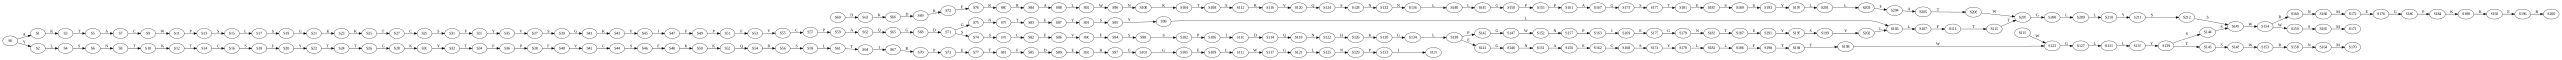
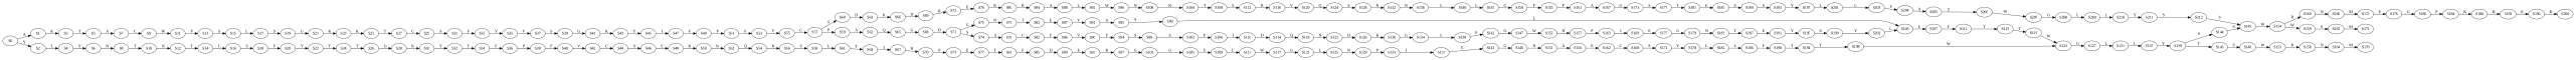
  strict digraph {
    fontname="Liberation Serif"
    rankdir=LR
    node [fontname="Liberation Serif"]
    edge [fontname="Liberation Serif"]
    S0
    S1
    S2
    S3
    S4
    S5
    S6
    S7
    S8
    S9
    S10
    S11
    S12
    S13
    S14
    S15
    S16
    S17
    S18
    S19
    S20
    S21
    S22
    S23
    S24
    S25
    S26
    S27
    S28
    S29
    S30
    S31
    S32
    S33
    S34
    S35
    S36
    S37
    S38
    S39
    S40
    S41
    S42
    S43
    S44
    S45
    S46
    S47
    S48
    S49
    S50
    S51
    S52
    S53
    S54
    S55
    S56
    S57
    S58
    S59
    S60
    S61
    S62
    S63
    S64
    S65
    S66
    S67
    S68
    S69
    S70
    S71
    S72
    S73
    S74
    S75
    S76
    S77
    S78
    S79
    S80
    S81
    S82
    S83
    S84
    S85
    S86
    S87
    S88
    S89
    S90
    S91
    S92
    S93
    S94
    S95
    S96
    S97
    S98
    S99
    S100
    S101
    S102
    S103
    S104
    S105
    S106
    S107
    S108
    S109
    S110
    S111
    S112
    S113
    S114
    S115
    S116
    S117
    S118
    S119
    S120
    S121
    S122
    S123
    S124
    S125
    S126
    S127
    S128
    S129
    S130
    S131
    S132
    S133
    S134
    S135
    S136
    S137
    S138
    S139
    S140
    S141
    S142
    S143
    S144
    S145
    S146
    S147
    S148
    S149
    S150
    S151
    S152
    S153
    S154
    S155
    S156
    S157
    S158
    S159
    S160
    S161
    S162
    S163
    S164
    S165
    S166
    S167
    S168
    S169
    S170
    S171
    S172
    S173
    S174
    S175
    S176
    S177
    S178
    S179
    S180
    S181
    S182
    S183
    S184
    S185
    S186
    S187
    S188
    S189
    S190
    S191
    S192
    S193
    S194
    S195
    S196
    S197
    S198
    S199
    S200
    S201
    S202
    S203
    S204
    S205
    S206
    S207
    S208
    n210 [label=S289]
    S210
    S211
    S212
    S0 -> S1 [label=A]
    S0 -> S2 [label=Y]
    S1 -> S3 [label=K]
    S2 -> S4 [label=L]
    S3 -> S5 [label=T]
    S4 -> S6 [label=S]
    S5 -> S7 [label=A]
    S6 -> S8 [label=N]
    S7 -> S9 [label=C]
    S8 -> S10 [label=T]
    S9 -> S11 [label=W]
    S10 -> S12 [label=K]
    S11 -> S13 [label=P]
    S12 -> S14 [label=T]
    S13 -> S15 [label=S]
    S14 -> S16 [label=C]
    S15 -> S17 [label=L]
    S16 -> S18 [label=S]
    S17 -> S19 [label=S]
    S18 -> S20 [label=F]
    S19 -> S21 [label=G]
    S20 -> S22 [label=Y]
    S21 -> S23 [label=K]
    S22 -> S24 [label=T]
    S23 -> S25 [label=K]
    S24 -> S26 [label=T]
    S25 -> S27 [label=T]
    S26 -> S28 [label=G]
    S27 -> S29 [label=C]
    S28 -> S30 [label=K]
    S29 -> S31 [label=S]
    S30 -> S32 [label=Y]
    S31 -> S33 [label=F]
    S32 -> S34 [label=T]
    S33 -> S35 [label=Y]
    S34 -> S36 [label=F]
    S35 -> S37 [label=V]
    S36 -> S38 [label=P]
    S37 -> S39 [label=S]
    S38 -> S40 [label=F]
    S39 -> S41 [label=G]
    S40 -> S42 [label=V]
    S41 -> S43 [label=K]
    S42 -> S44 [label=C]
    S43 -> S45 [label=Y]
    S44 -> S46 [label=S]
    S45 -> S47 [label=I]
    S46 -> S48 [label=E]
    S47 -> S49 [label=F]
    S48 -> S50 [label=K]
    S49 -> S51 [label=P]
    S50 -> S52 [label=K]
    S51 -> S53 [label=F]
    S52 -> S54 [label=Q]
    S53 -> S55 [label=V]
    S54 -> S56 [label=R]
    S55 -> S57 [label=C]
    S56 -> S58 [label=S]
    S57 -> S59 [label=P]
+   S57 -> S60 [label=S]
    S58 -> S61 [label=L]
    S59 -> S62 [label=A]
    S60 -> S63 [label=D]
    S61 -> S64 [label=T]
    S62 -> S65 [label=Q]
    S63 -> S66 [label=K]
    S64 -> S67 [label=I]
    S65 -> S68 [label=G]
    S66 -> S69 [label=D]
    S67 -> S70 [label=R]
    S68 -> S71 [label=D]
    S69 -> S72 [label=R]
    S70 -> S73 [label=P]
    S71 -> S74 [label=S]
    S71 -> S75 [label=G]
    S72 -> S76 [label=E]
    S73 -> S77 [label=E]
    S74 -> S78 [label=S]
    S75 -> S79 [label=N]
    S76 -> S80 [label=R]
    S77 -> S81 [label=T]
    S78 -> S82 [label=C]
    S79 -> S83 [label=T]
    S80 -> S84 [label=R]
    S81 -> S85 [label=F]
    S82 -> S86 [label=F]
    S83 -> S87 [label=E]
    S84 -> S88 [label=A]
    S85 -> S89 [label=D]
    S86 -> S90 [label=V]
    S87 -> S91 [label=Y]
    S88 -> S92 [label=L]
    S89 -> S93 [label=E]
    S90 -> S94 [label=F]
    S91 -> S95 [label=S]
    S92 -> S96 [label=W]
    S93 -> S97 [label=R]
    S94 -> S98 [label=S]
    S95 -> S99 [label=Y]
    S96 -> S100 [label=N]
    S97 -> S101 [label=G]
    S98 -> S102 [label=S]
    S99 -> S103 [label=L]
    S100 -> S104 [label=K]
    S101 -> S105 [label=G]
    S102 -> S106 [label=P]
    S103 -> S107 [label=L]
    S104 -> S108 [label=T]
    S105 -> S109 [label=E]
    S106 -> S110 [label=I]
    S107 -> S111 [label=F]
    S108 -> S112 [label=S]
    S109 -> S113 [label=L]
    S110 -> S114 [label=D]
    S111 -> S115 [label=T]
    S112 -> S116 [label=R]
    S113 -> S117 [label=W]
    S114 -> S118 [label=Q]
-   S115 -> S207 [label=T]
+   S115 -> S119 [label=T]
    S116 -> S120 [label=V]
    S117 -> S121 [label=G]
    S118 -> S122 [label=N]
    S119 -> S123 [label=W]
    S120 -> S124 [label=Q]
    S121 -> S125 [label=L]
    S122 -> S126 [label=H]
    S123 -> S127 [label=G]
    S124 -> S128 [label=S]
    S125 -> S129 [label=N]
    S126 -> S130 [label=K]
    S127 -> S131 [label=L]
    S128 -> S132 [label=N]
    S129 -> S133 [label=P]
    S130 -> S134 [label=G]
    S131 -> S135 [label=L]
    S132 -> S136 [label=N]
    S133 -> S137 [label=I]
    S134 -> S138 [label=L]
    S135 -> S139 [label=Y]
    S136 -> S140 [label=L]
-   S138 -> S141 [label=E]
+   S137 -> S141 [label=E]
    S138 -> S142 [label=P]
    S139 -> S143 [label=T]
    S139 -> S144 [label=S]
    S140 -> S145 [label=L]
    S141 -> S146 [label=G]
    S142 -> S147 [label=G]
    S143 -> S148 [label=S]
    S144 -> S149 [label=S]
    S145 -> S150 [label=G]
    S146 -> S151 [label=N]
    S147 -> S152 [label=W]
    S148 -> S153 [label=W]
    S149 -> S154 [label=W]
    S150 -> S155 [label=P]
    S151 -> S156 [label=A]
    S152 -> S157 [label=N]
    S153 -> S158 [label=R]
    S154 -> S159 [label=W]
    S154 -> S160 [label=R]
    S155 -> S161 [label=P]
    S156 -> S162 [label=E]
    S157 -> S163 [label=P]
    S158 -> S164 [label=N]
    S159 -> S165 [label=S]
    S160 -> S166 [label=N]
    S161 -> S167 [label=A]
    S162 -> S168 [label=C]
    S163 -> S169 [label=I]
    S164 -> S170 [label=M]
    S165 -> S171 [label=M]
    S166 -> S172 [label=M]
    S167 -> S173 [label=G]
    S168 -> S174 [label=S]
    S169 -> S175 [label=E]
    S172 -> S176 [label=E]
    S173 -> S177 [label=S]
    S174 -> S178 [label=Y]
    S175 -> S179 [label=G]
    S176 -> S180 [label=G]
    S177 -> S181 [label=T]
    S178 -> S182 [label=L]
    S179 -> S183 [label=N]
    S180 -> S184 [label=P]
    S181 -> S185 [label=E]
    S182 -> S186 [label=L]
    S183 -> S187 [label=T]
    S184 -> S188 [label=K]
    S185 -> S189 [label=S]
    S186 -> S190 [label=F]
    S187 -> S191 [label=E]
    S188 -> S192 [label=K]
    S189 -> S193 [label=S]
    S190 -> S194 [label=T]
    S191 -> S195 [label=Y]
    S192 -> S196 [label=E]
    S193 -> S197 [label=Y]
    S194 -> S198 [label=T]
    S195 -> S199 [label=S]
    S196 -> S200 [label=R]
    S197 -> S201 [label=L]
    S198 -> S123 [label=W]
    S199 -> S202 [label=Y]
    S201 -> S203 [label=L]
    S202 -> S103 [label=L]
    S203 -> S204 [label=F]
    S204 -> S205 [label=A]
    S205 -> S206 [label=T]
    S206 -> S207 [label=W]
    S207 -> S208 [label=G]
    S208 -> n210 [label=L]
    n210 -> S210 [label=L]
    S210 -> S211 [label=Y]
    S211 -> S212 [label=S]
    S212 -> S149 [label=S]
  }
